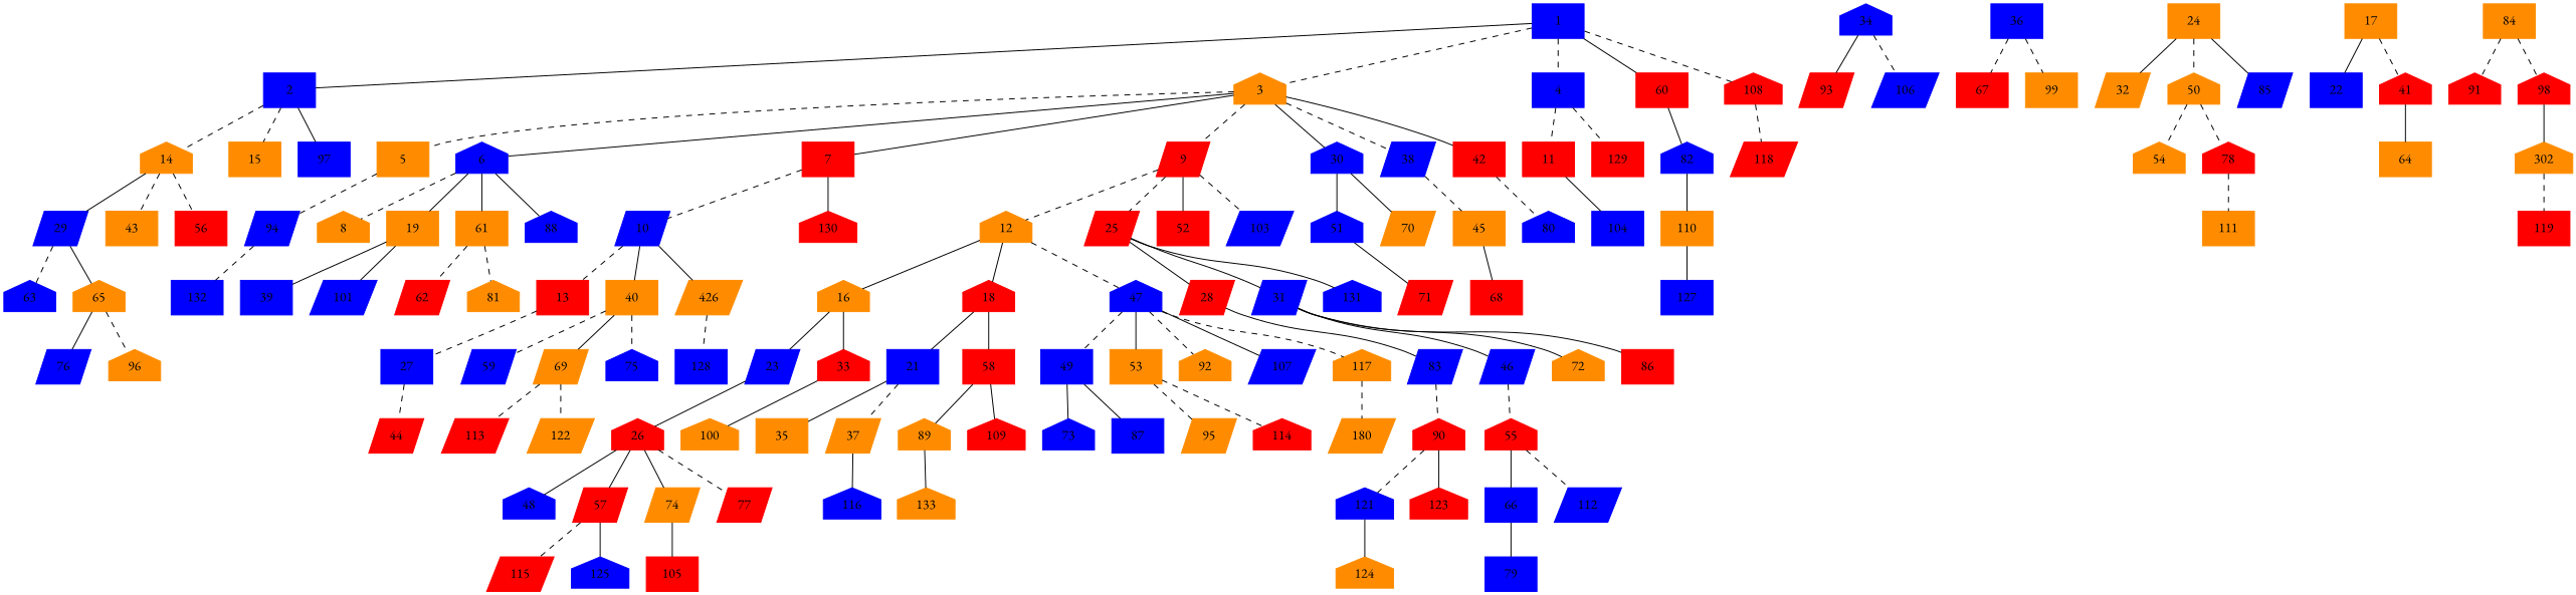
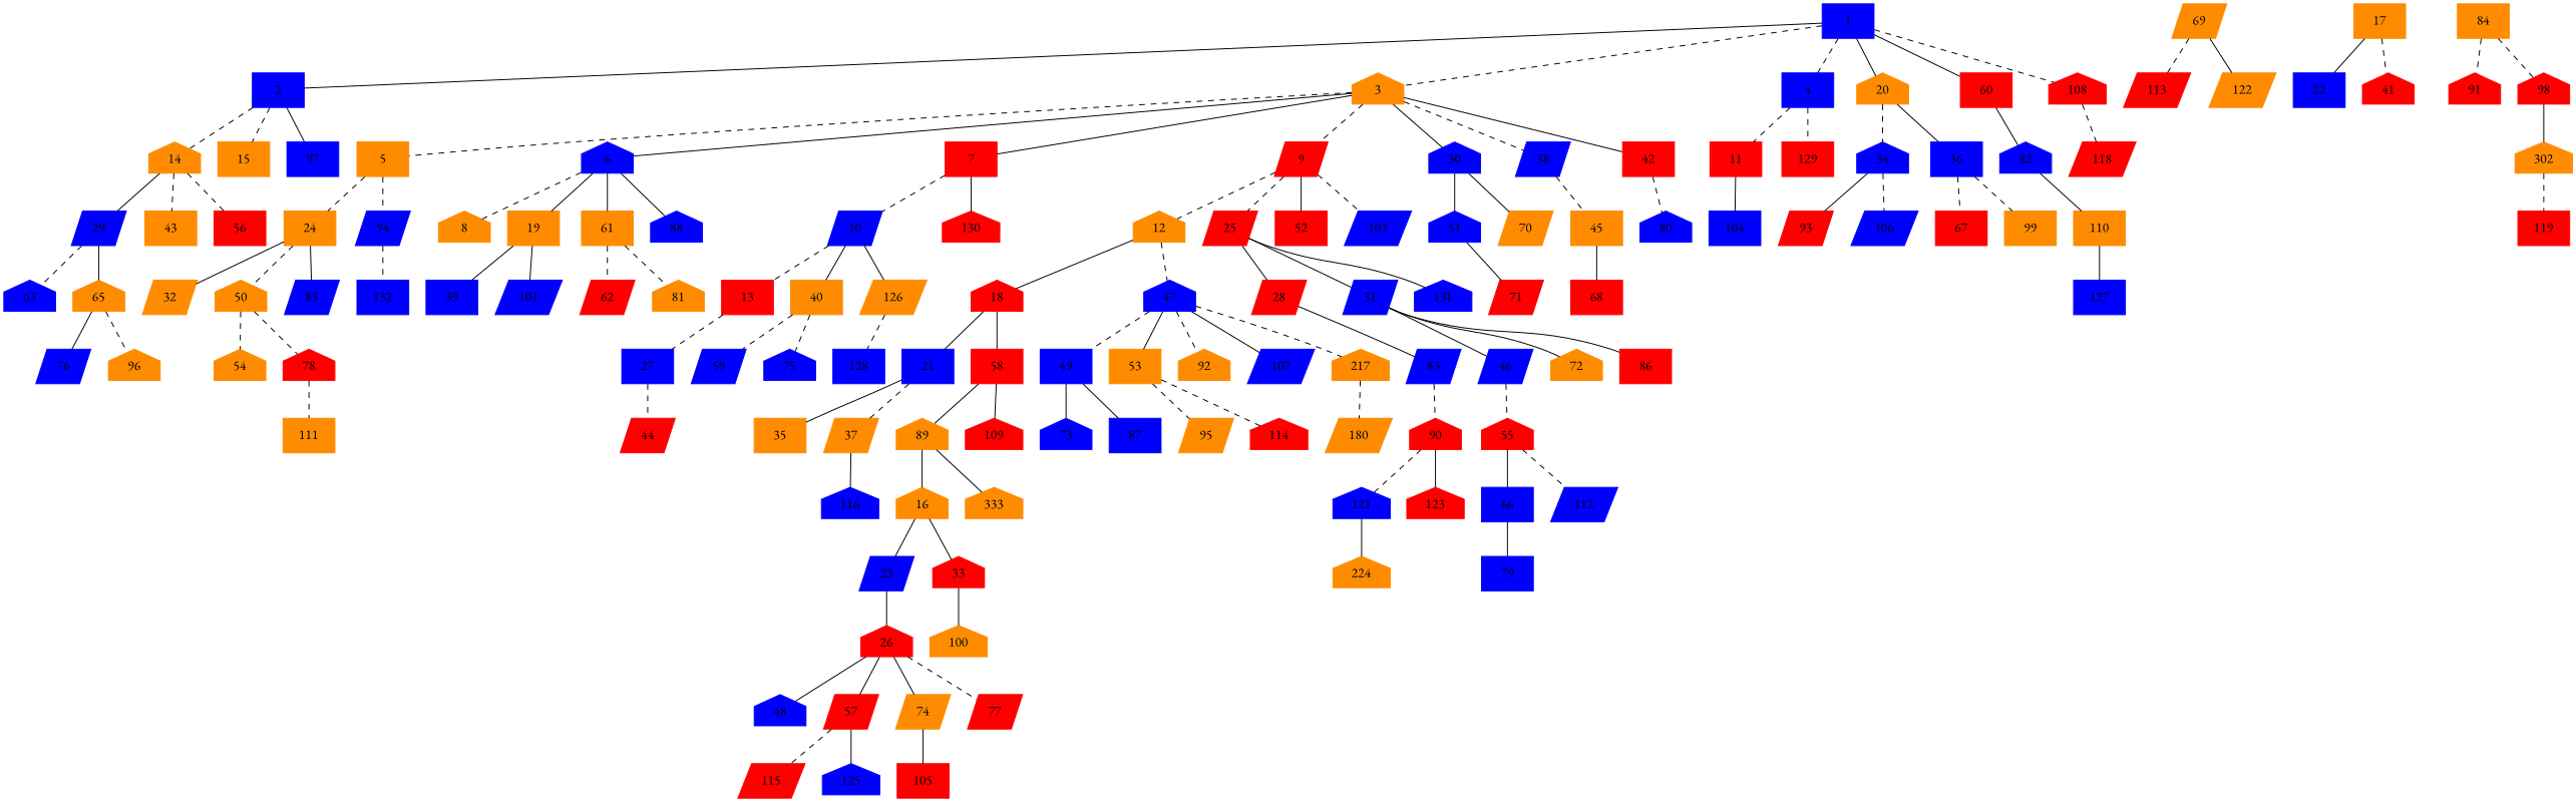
  graph {
    fontname="EB Garamond"
    node [color=blue fontname="EB Garamond" shape=house style=filled]
    edge [fontname="EB Garamond" style=solid]
    1 [shape=box]
    2 [shape=box]
    3 [color=darkorange]
    4 [shape=box]
+   20 [color=darkorange]
    60 [color=red shape=box]
    108 [color=red]
    14 [color=darkorange]
    15 [color=darkorange shape=box]
    97 [shape=box]
    5 [color=darkorange shape=box]
    6
    7 [color=red shape=box]
    9 [color=red shape=parallelogram]
    30
    38 [shape=parallelogram]
    42 [color=red shape=box]
    11 [color=red shape=box]
    129 [color=red shape=box]
    34
    36 [shape=box]
    82
    118 [color=red shape=parallelogram]
    29 [shape=parallelogram]
    43 [color=darkorange shape=box]
    56 [color=red shape=box]
    24 [color=darkorange shape=box]
    94 [shape=parallelogram]
    8 [color=darkorange]
    19 [color=darkorange shape=box]
    61 [color=darkorange shape=box]
    88
    10 [shape=parallelogram]
    130 [color=red]
    12 [color=darkorange]
    25 [color=red shape=parallelogram]
    52 [color=red shape=box]
    103 [shape=parallelogram]
    51
    70 [color=darkorange shape=parallelogram]
    45 [color=darkorange shape=box]
    80
    104 [shape=box]
    32 [color=darkorange shape=parallelogram]
    50 [color=darkorange]
    85 [shape=parallelogram]
    132 [shape=box]
    39 [shape=box]
    101 [shape=parallelogram]
    62 [color=red shape=parallelogram]
    81 [color=darkorange]
    13 [color=red shape=box]
    40 [color=darkorange shape=box]
-   126 [color=darkorange shape=parallelogram label=426]
+   126 [color=darkorange shape=parallelogram]
    16 [color=darkorange]
    18 [color=red]
    47
    28 [color=red shape=parallelogram]
    31 [shape=parallelogram]
    131
    27 [shape=box]
    59 [shape=parallelogram]
    69 [color=darkorange shape=parallelogram]
    75
    128 [shape=box]
    23 [shape=parallelogram]
    33 [color=red]
    21 [shape=box]
    58 [color=red shape=box]
    49 [shape=box]
    53 [color=darkorange shape=box]
    92 [color=darkorange]
    107 [shape=parallelogram]
-   117 [color=darkorange]
+   117 [color=darkorange label=217]
    44 [color=red shape=parallelogram]
    63
    65 [color=darkorange]
    17 [color=darkorange shape=box]
    22 [shape=box]
    41 [color=red]
    26 [color=red]
    100 [color=darkorange]
-   64 [color=darkorange shape=box]
    35 [color=darkorange shape=box]
    37 [color=darkorange shape=parallelogram]
    89 [color=darkorange]
    109 [color=red]
    93 [color=red shape=parallelogram]
    106 [shape=parallelogram]
    67 [color=red shape=box]
    99 [color=darkorange shape=box]
    116
    48
    57 [color=red shape=parallelogram]
    74 [color=darkorange shape=parallelogram]
    77 [color=red shape=parallelogram]
    54 [color=darkorange]
    78 [color=red]
    83 [shape=parallelogram]
    46 [shape=parallelogram]
    72 [color=darkorange]
    86 [color=red shape=box]
    115 [color=red shape=parallelogram]
    125
    105 [color=red shape=box]
    90 [color=red]
    76 [shape=parallelogram]
    96 [color=darkorange]
    71 [color=red shape=parallelogram]
    55 [color=red]
    68 [color=red shape=box]
    113 [color=red shape=parallelogram]
    122 [color=darkorange shape=parallelogram]
    66 [shape=box]
    112 [shape=parallelogram]
    73
    87 [shape=box]
    95 [color=darkorange shape=parallelogram]
    114 [color=red]
    n120 [color=darkorange label=180 shape=parallelogram]
    111 [color=darkorange shape=box]
    79 [shape=box]
-   133 [color=darkorange]
+   133 [color=darkorange label=333]
    110 [color=darkorange shape=box]
    84 [color=darkorange shape=box]
    91 [color=red]
    98 [color=red]
    127 [shape=box]
    121
    123 [color=red]
    n131 [color=darkorange label=302]
-   124 [color=darkorange]
+   124 [color=darkorange label=224]
    119 [color=red shape=box]
    1 -- 2
    1 -- 3 [style=dashed]
    1 -- 4 [style=dashed]
+   1 -- 20
    1 -- 60
    1 -- 108 [style=dashed]
    2 -- 14 [style=dashed]
    2 -- 15 [style=dashed]
    2 -- 97
    3 -- 5 [style=dashed]
    3 -- 6
    3 -- 7
    3 -- 9 [style=dashed]
    3 -- 30
    3 -- 38 [style=dashed]
    3 -- 42
    4 -- 11 [style=dashed]
    4 -- 129 [style=dashed]
+   20 -- 34 [style=dashed]
+   20 -- 36
    60 -- 82
    108 -- 118 [style=dashed]
    14 -- 29
    14 -- 43 [style=dashed]
    14 -- 56 [style=dashed]
+   5 -- 24 [style=dashed]
    5 -- 94 [style=dashed]
    6 -- 8 [style=dashed]
    6 -- 19
    6 -- 61
    6 -- 88
    7 -- 10 [style=dashed]
    7 -- 130
    9 -- 12 [style=dashed]
    9 -- 25 [style=dashed]
    9 -- 52
    9 -- 103 [style=dashed]
    30 -- 51
    30 -- 70
    38 -- 45 [style=dashed]
    42 -- 80 [style=dashed]
    11 -- 104
    34 -- 93
    34 -- 106 [style=dashed]
    36 -- 67 [style=dashed]
    36 -- 99 [style=dashed]
    82 -- 110
    29 -- 63 [style=dashed]
    29 -- 65
    24 -- 32
    24 -- 50 [style=dashed]
    24 -- 85
    94 -- 132 [style=dashed]
    19 -- 39
    19 -- 101
    61 -- 62 [style=dashed]
    61 -- 81 [style=dashed]
    10 -- 13 [style=dashed]
    10 -- 40
    10 -- 126
-   12 -- 16
+   89 -- 16
    12 -- 18
    12 -- 47 [style=dashed]
    25 -- 28
    25 -- 31
    25 -- 131
    51 -- 71
    45 -- 68
    50 -- 54 [style=dashed]
    50 -- 78 [style=dashed]
    13 -- 27 [style=dashed]
    40 -- 59 [style=dashed]
-   40 -- 69
    40 -- 75 [style=dashed]
    126 -- 128 [style=dashed]
    16 -- 23
    16 -- 33
    18 -- 21
    18 -- 58
    47 -- 49 [style=dashed]
    47 -- 53
    47 -- 92 [style=dashed]
    47 -- 107
    47 -- 117 [style=dashed]
    28 -- 83
    31 -- 46
    31 -- 72
    31 -- 86
    27 -- 44 [style=dashed]
    69 -- 113 [style=dashed]
-   69 -- 122 [style=dashed]
+   69 -- 122
    23 -- 26
    33 -- 100
    21 -- 35
    21 -- 37 [style=dashed]
    58 -- 89
    58 -- 109
    49 -- 73
    49 -- 87
    53 -- 95 [style=dashed]
    53 -- 114 [style=dashed]
    117 -- n120 [style=dashed]
    65 -- 76
    65 -- 96 [style=dashed]
    17 -- 22
    17 -- 41 [style=dashed]
-   41 -- 64
    26 -- 48
    26 -- 57
    26 -- 74
    26 -- 77 [style=dashed]
    37 -- 116
    89 -- 133
    57 -- 115 [style=dashed]
    57 -- 125
    74 -- 105
    78 -- 111 [style=dashed]
    83 -- 90 [style=dashed]
    46 -- 55 [style=dashed]
    90 -- 121 [style=dashed]
    90 -- 123
    55 -- 66
    55 -- 112 [style=dashed]
    66 -- 79
    110 -- 127
    84 -- 91 [style=dashed]
    84 -- 98 [style=dashed]
    98 -- n131
    121 -- 124
    n131 -- 119 [style=dashed]
  }
